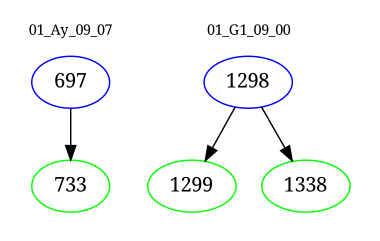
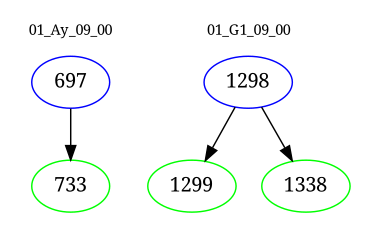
  digraph {
    fontname="Noto Serif"
    node [color=green fontname="Noto Serif"]
    edge [color=black fontname="Noto Serif"]
    n1 [color=blue label=697]
    n2 [label=733]
    n3 [color=blue label=1298]
    n4 [label=1299]
    n5 [label=1338]
    subgraph cluster_1 {
      color=white
      fontsize=10
-     label="01_Ay_09_07"
+     label="01_Ay_09_00"
      n1
      n2
    }
    subgraph cluster_2 {
      color=white
      fontsize=10
      label="01_G1_09_00"
      n3
      n4
      n5
    }
    n1 -> n2
    n3 -> n4
    n3 -> n5
  }
